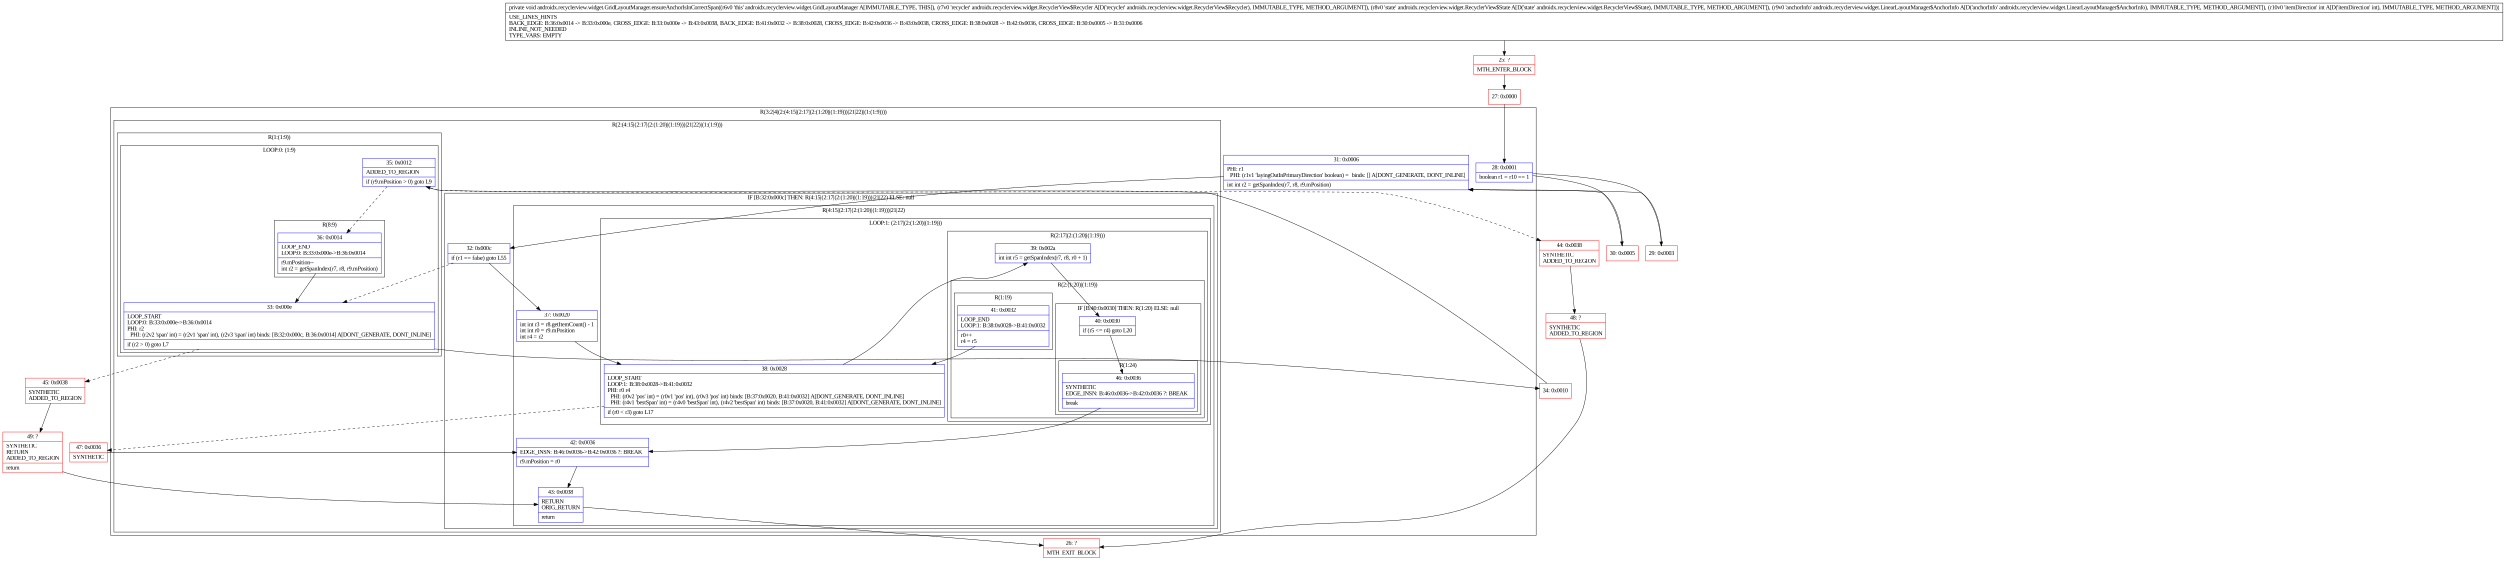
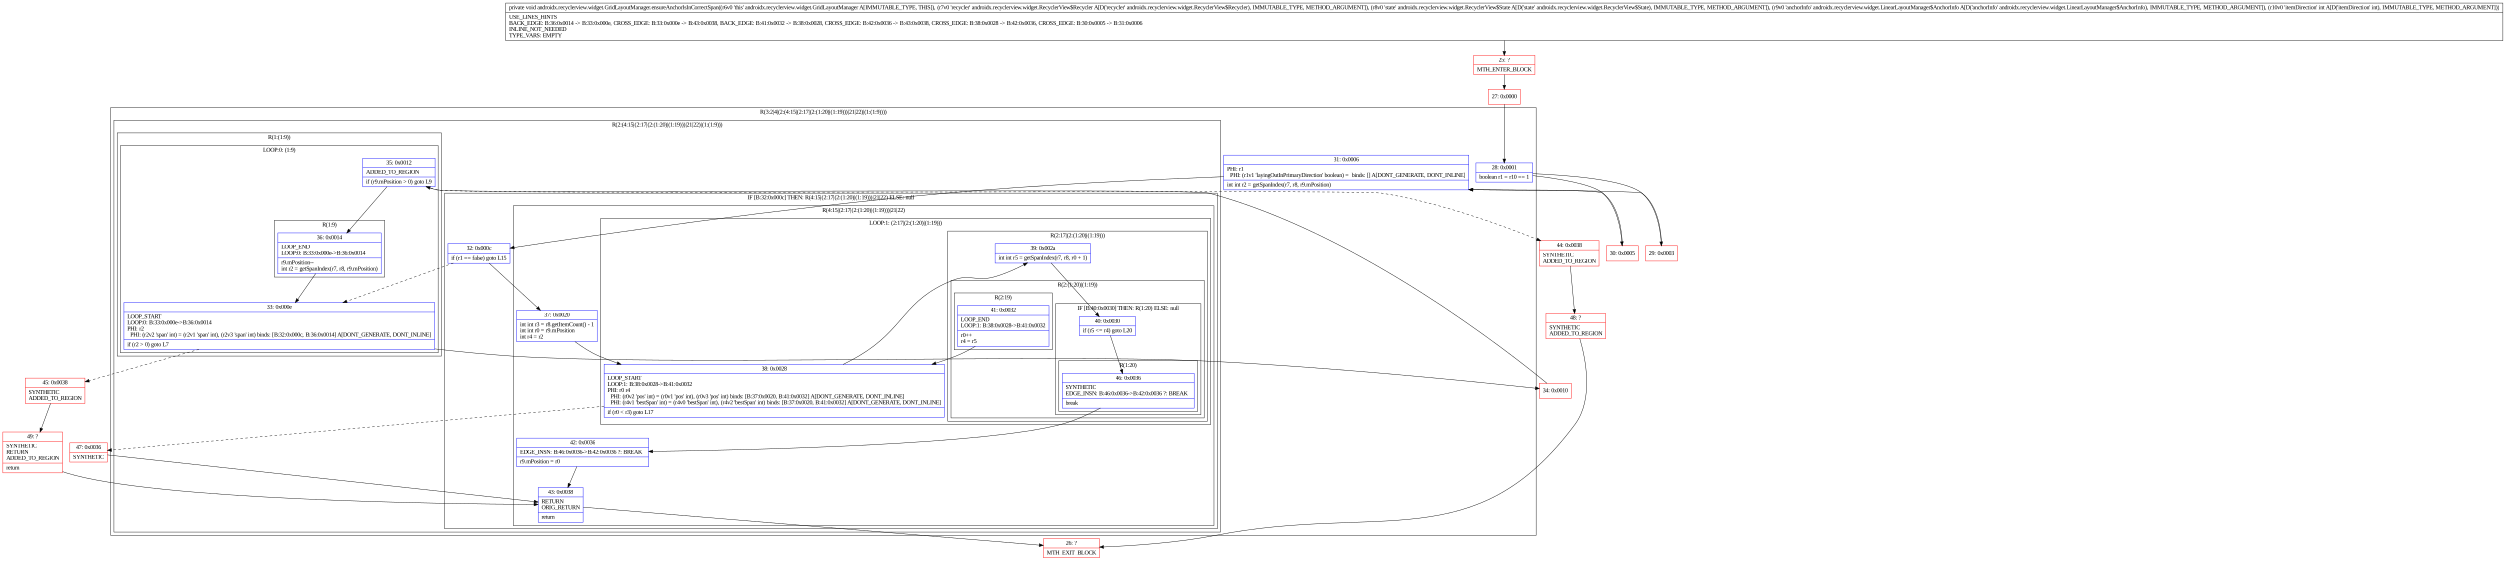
  digraph {
    fontname="Liberation Serif"
    node [color=blue fontname="Liberation Serif" shape=record]
    edge [fontname="Liberation Serif"]
    n1 [label="{46\:\ 0x0036|SYNTHETIC\lEDGE_INSN: B:46:0x0036\-\>B:42:0x0036 ?: BREAK  \l|break\l}"]
    n2 [label="{40\:\ 0x0030|if (r5 \<= r4) goto L20\l}"]
    n3 [label="{41\:\ 0x0032|LOOP_END\lLOOP:1: B:38:0x0028\-\>B:41:0x0032\l|r0++\lr4 = r5\l}"]
    n4 [label="{39\:\ 0x002a|int int r5 = getSpanIndex(r7, r8, r0 + 1)\l}"]
    n5 [label="{38\:\ 0x0028|LOOP_START\lLOOP:1: B:38:0x0028\-\>B:41:0x0032\lPHI: r0 r4 \l  PHI: (r0v2 'pos' int) = (r0v1 'pos' int), (r0v3 'pos' int) binds: [B:37:0x0020, B:41:0x0032] A[DONT_GENERATE, DONT_INLINE]\l  PHI: (r4v1 'bestSpan' int) = (r4v0 'bestSpan' int), (r4v2 'bestSpan' int) binds: [B:37:0x0020, B:41:0x0032] A[DONT_GENERATE, DONT_INLINE]\l|if (r0 \< r3) goto L17\l}"]
    n6 [label="{37\:\ 0x0020|int int r3 = r8.getItemCount() \- 1\lint int r0 = r9.mPosition\lint r4 = r2\l}"]
    n7 [label="{42\:\ 0x0036|EDGE_INSN: B:46:0x0036\-\>B:42:0x0036 ?: BREAK  \l|r9.mPosition = r0\l}"]
    n8 [label="{43\:\ 0x0038|RETURN\lORIG_RETURN\l|return\l}"]
-   n9 [label="{32\:\ 0x000c|if (r1 == false) goto L55\l}"]
+   n9 [label="{32\:\ 0x000c|if (r1 == false) goto L15\l}"]
    n10 [label="{36\:\ 0x0014|LOOP_END\lLOOP:0: B:33:0x000e\-\>B:36:0x0014\l|r9.mPosition\-\-\lint r2 = getSpanIndex(r7, r8, r9.mPosition)\l}"]
    n11 [label="{33\:\ 0x000e|LOOP_START\lLOOP:0: B:33:0x000e\-\>B:36:0x0014\lPHI: r2 \l  PHI: (r2v2 'span' int) = (r2v1 'span' int), (r2v3 'span' int) binds: [B:32:0x000c, B:36:0x0014] A[DONT_GENERATE, DONT_INLINE]\l|if (r2 \> 0) goto L7\l}"]
    n12 [label="{35\:\ 0x0012|ADDED_TO_REGION\l|if (r9.mPosition \> 0) goto L9\l}"]
    n13 [label="{28\:\ 0x0001|boolean r1 = r10 == 1\l}"]
    n14 [label="{31\:\ 0x0006|PHI: r1 \l  PHI: (r1v1 'layingOutInPrimaryDirection' boolean) =  binds: [] A[DONT_GENERATE, DONT_INLINE]\l|int int r2 = getSpanIndex(r7, r8, r9.mPosition)\l}"]
    n15 [color=red label="{47\:\ 0x0036|SYNTHETIC\l}"]
    n16 [color=red label="{26\:\ ?|MTH_EXIT_BLOCK\l}"]
    n17 [color=red label="{34\:\ 0x0010}"]
    n18 [color=red label="{45\:\ 0x0038|SYNTHETIC\lADDED_TO_REGION\l}"]
    n19 [color=red label="{44\:\ 0x0038|SYNTHETIC\lADDED_TO_REGION\l}"]
    n20 [color=red label="{29\:\ 0x0003}"]
    n21 [color=red label="{30\:\ 0x0005}"]
    n22 [color=red label="{49\:\ ?|SYNTHETIC\lRETURN\lADDED_TO_REGION\l|return\l}"]
    n23 [color=red label="{48\:\ ?|SYNTHETIC\lADDED_TO_REGION\l}"]
    n24 [color=red label="{25\:\ ?|MTH_ENTER_BLOCK\l}"]
    n25 [color=red label="{27\:\ 0x0000}"]
    n26 [label="{private void androidx.recyclerview.widget.GridLayoutManager.ensureAnchorIsInCorrectSpan((r6v0 'this' androidx.recyclerview.widget.GridLayoutManager A[IMMUTABLE_TYPE, THIS]), (r7v0 'recycler' androidx.recyclerview.widget.RecyclerView$Recycler A[D('recycler' androidx.recyclerview.widget.RecyclerView$Recycler), IMMUTABLE_TYPE, METHOD_ARGUMENT]), (r8v0 'state' androidx.recyclerview.widget.RecyclerView$State A[D('state' androidx.recyclerview.widget.RecyclerView$State), IMMUTABLE_TYPE, METHOD_ARGUMENT]), (r9v0 'anchorInfo' androidx.recyclerview.widget.LinearLayoutManager$AnchorInfo A[D('anchorInfo' androidx.recyclerview.widget.LinearLayoutManager$AnchorInfo), IMMUTABLE_TYPE, METHOD_ARGUMENT]), (r10v0 'itemDirection' int A[D('itemDirection' int), IMMUTABLE_TYPE, METHOD_ARGUMENT]))  | USE_LINES_HINTS\lBACK_EDGE: B:36:0x0014 \-\> B:33:0x000e, CROSS_EDGE: B:33:0x000e \-\> B:43:0x0038, BACK_EDGE: B:41:0x0032 \-\> B:38:0x0028, CROSS_EDGE: B:42:0x0036 \-\> B:43:0x0038, CROSS_EDGE: B:38:0x0028 \-\> B:42:0x0036, CROSS_EDGE: B:30:0x0005 \-\> B:31:0x0006\lINLINE_NOT_NEEDED\lTYPE_VARS: EMPTY\l}" color=""]
    subgraph cluster_1 {
      label="R(3:2|4|(2:(4:15|(2:17|(2:(1:20)|(1:19)))|21|22)|(1:(1:9))))"
      n13
      n14
      subgraph cluster_2 {
        label="R(2:(4:15|(2:17|(2:(1:20)|(1:19)))|21|22)|(1:(1:9)))"
        subgraph cluster_3 {
          label="IF [B:32:0x000c] THEN: R(4:15|(2:17|(2:(1:20)|(1:19)))|21|22) ELSE: null"
          n9
          subgraph cluster_4 {
            label="R(4:15|(2:17|(2:(1:20)|(1:19)))|21|22)"
            n6
            n7
            n8
            subgraph cluster_5 {
              label="LOOP:1: (2:17|(2:(1:20)|(1:19)))"
              n5
              subgraph cluster_6 {
                label="R(2:17|(2:(1:20)|(1:19)))"
                n4
                subgraph cluster_7 {
                  label="R(2:(1:20)|(1:19))"
                  subgraph cluster_8 {
                    label="IF [B:40:0x0030] THEN: R(1:20) ELSE: null"
                    n2
                    subgraph cluster_9 {
-                     label="R(1:24)"
+                     label="R(1:20)"
                      n1
                    }
                  }
                  subgraph cluster_10 {
-                   label="R(1:19)"
+                   label="R(2:19)"
                    n3
                  }
                }
              }
            }
          }
        }
        subgraph cluster_11 {
          label="R(1:(1:9))"
          subgraph cluster_12 {
            label="LOOP:0: (1:9)"
            n11
            n12
            subgraph cluster_13 {
-             label="R(8:9)"
+             label="R(1:9)"
              n10
            }
          }
        }
      }
    }
    n1 -> n7
    n2 -> n1
    n3 -> n5
    n4 -> n2
    n5 -> n4
    n5 -> n15 [style=dashed]
    n6 -> n5
    n7 -> n8
    n8 -> n16
    n9 -> n6
    n9 -> n11 [style=dashed]
    n10 -> n11
    n11 -> n17
    n11 -> n18 [style=dashed]
-   n12 -> n10 [style=dashed]
+   n12 -> n10
    n12 -> n19 [style=dashed]
    n13 -> n20
    n13 -> n21
    n14 -> n9
-   n15 -> n7
+   n15 -> n8
    n17 -> n12
    n18 -> n22
    n19 -> n23
    n20 -> n14
    n21 -> n14
    n22 -> n8
    n23 -> n16
    n24 -> n25
    n25 -> n13
    n26 -> n24
  }
